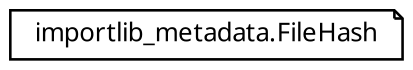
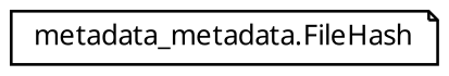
  digraph {
    rankdir=LR
    fontname="Noto Sans"
-   n1 [color=black fillcolor=white fontname="Noto Sans" fontsize=10 height=0.2 label="importlib_metadata.FileHash" shape=note style=filled width=0.4]
+   n1 [color=black fillcolor=white fontname="Noto Sans" fontsize=10 height=0.2 label="metadata_metadata.FileHash" shape=note style=filled width=0.4]
  }
